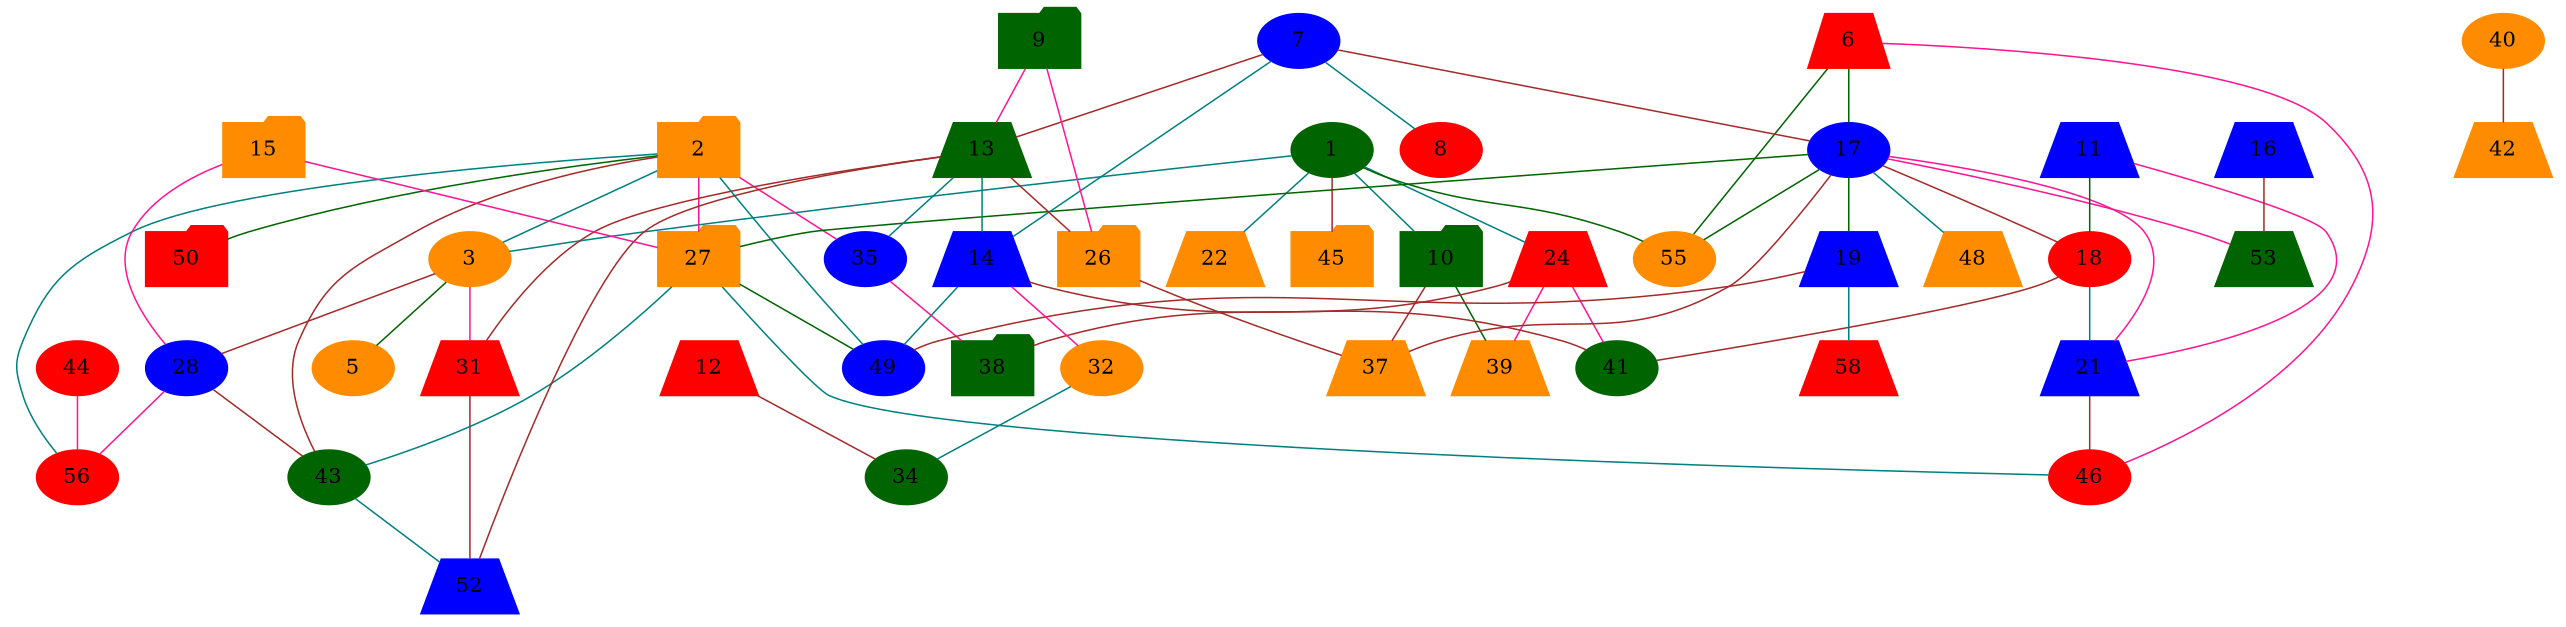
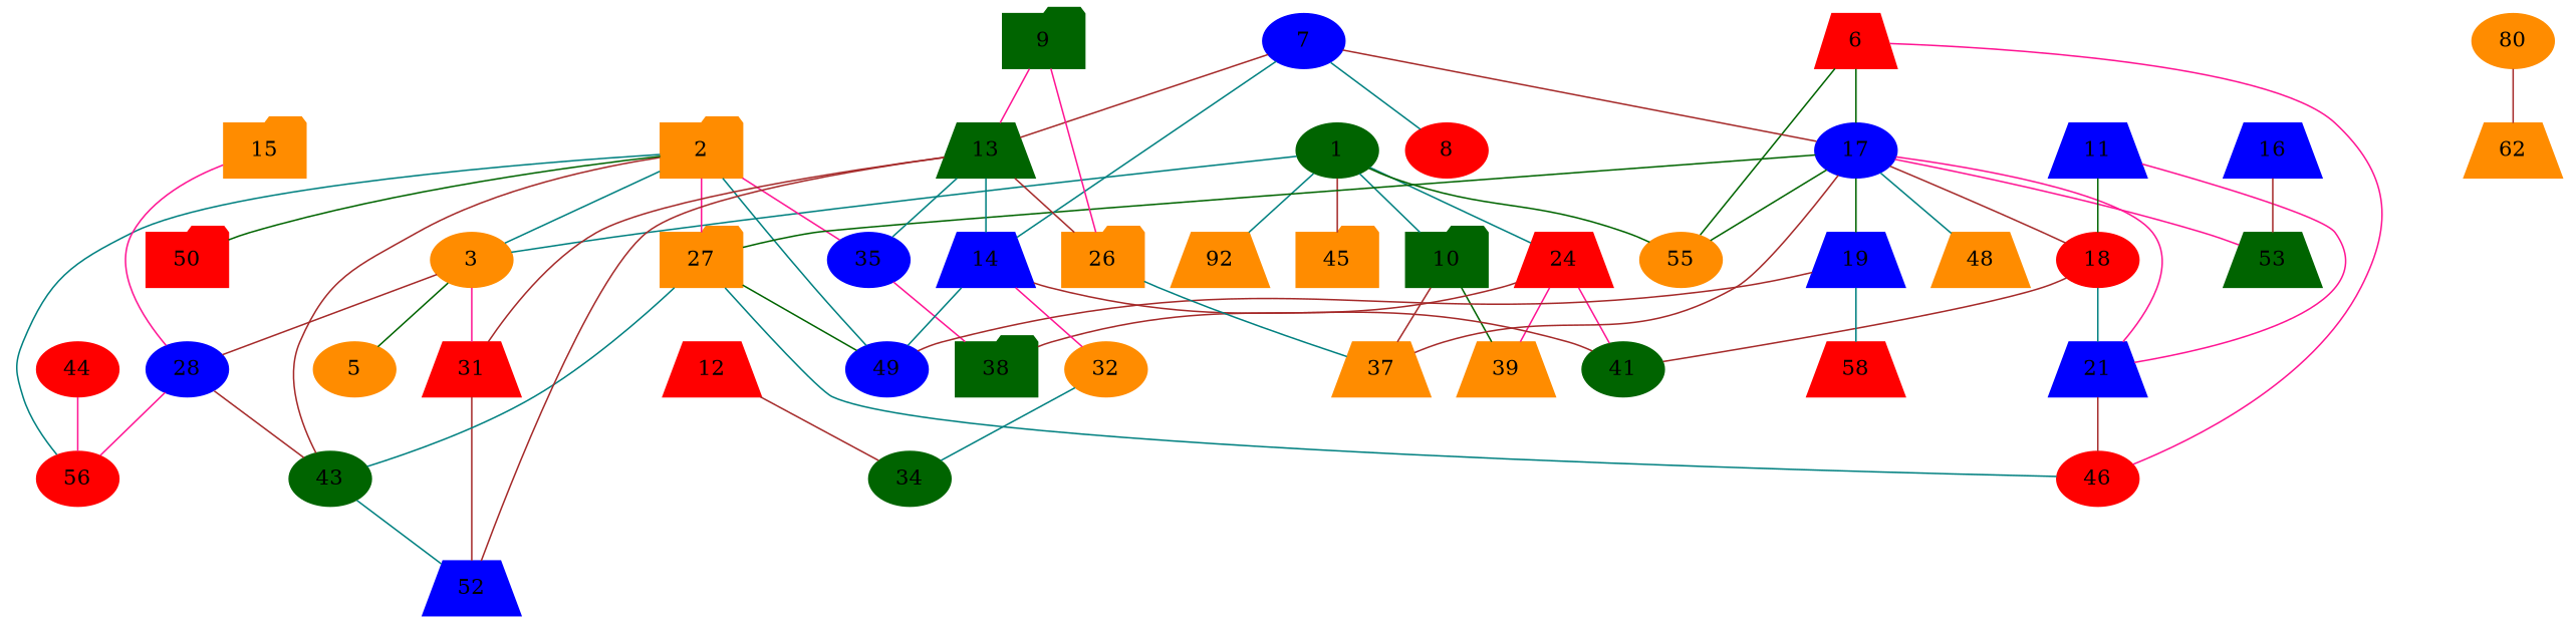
  graph {
    node [color=darkorange shape=ellipse style=filled]
    edge [color=brown weight=1.0]
    1 [color=darkgreen]
    3
    10 [color=darkgreen shape=folder]
-   22 [shape=trapezium]
+   22 [shape=trapezium label=92]
    24 [color=red shape=trapezium]
    45 [shape=folder]
    55
    5
    28 [color=blue]
    31 [color=red shape=trapezium]
    37 [shape=trapezium]
    39 [shape=trapezium]
    41 [color=darkgreen]
    38 [color=darkgreen shape=folder]
    2 [shape=folder]
    n16 [label=27 shape=folder]
    35 [color=blue]
    43 [color=darkgreen]
    49 [color=blue]
    50 [color=red shape=folder]
    56 [color=red]
    46 [color=red]
    52 [color=blue shape=trapezium]
    6 [color=red shape=trapezium]
    17 [color=blue]
    18 [color=red]
    21 [color=blue shape=trapezium]
    53 [color=darkgreen shape=trapezium]
    19 [color=blue shape=trapezium]
    48 [shape=trapezium]
    7 [color=blue]
    8 [color=red]
    13 [color=darkgreen shape=trapezium]
    14 [color=blue shape=trapezium]
    26 [shape=folder]
    32
    9 [color=darkgreen shape=folder]
    11 [color=blue shape=trapezium]
    12 [color=red shape=trapezium]
    34 [color=darkgreen]
    15 [shape=folder]
    16 [color=blue shape=trapezium]
    58 [color=red shape=trapezium]
-   42 [shape=trapezium]
-   40
+   42 [shape=trapezium label=62]
+   40 [label=80]
    44 [color=red]
    1 -- 3 [color=teal]
    1 -- 10 [color=teal]
    1 -- 22 [color=teal]
    1 -- 24 [color=teal]
    1 -- 45
    1 -- 55 [color=darkgreen]
    3 -- 5 [color=darkgreen]
    3 -- 28
    3 -- 31 [color=deeppink]
    10 -- 37
    10 -- 39 [color=darkgreen]
    24 -- 39 [color=deeppink]
    24 -- 41 [color=deeppink]
    24 -- 38
    28 -- 43
    28 -- 56 [color=deeppink]
    31 -- 52
    2 -- 3 [color=teal]
    2 -- n16 [color=deeppink]
    2 -- 35 [color=deeppink]
    2 -- 43
    2 -- 49 [color=teal weight=3.0]
    2 -- 50 [color=darkgreen]
    2 -- 56 [color=teal]
    n16 -- 43 [color=teal]
    n16 -- 49 [color=darkgreen weight=2.0]
    n16 -- 46 [color=teal]
    35 -- 38 [color=deeppink]
    43 -- 52 [color=teal]
    6 -- 55 [color=darkgreen]
    6 -- 46 [color=deeppink]
    6 -- 17 [color=darkgreen]
    17 -- 55 [color=darkgreen]
    17 -- 37
    17 -- n16 [color=darkgreen]
    17 -- 18
    17 -- 21 [color=deeppink]
    17 -- 53 [color=deeppink]
    17 -- 19 [color=darkgreen]
    17 -- 48 [color=teal]
    18 -- 41
    18 -- 21 [color=teal weight=3.0]
    21 -- 46
    19 -- 49
    19 -- 58 [color=teal]
    7 -- 17
    7 -- 8 [color=teal]
    7 -- 13
    7 -- 14 [color=teal]
    13 -- 31
    13 -- 35 [color=teal]
    13 -- 52
    13 -- 14 [color=teal]
    13 -- 26
    14 -- 41
    14 -- 49 [color=teal]
    14 -- 32 [color=deeppink]
-   26 -- 37
+   26 -- 37 [color=teal]
    32 -- 34 [color=teal]
    9 -- 13 [color=deeppink]
    9 -- 26 [color=deeppink]
    11 -- 18 [color=darkgreen weight=2.0]
    11 -- 21 [color=deeppink]
    12 -- 34
    15 -- 28 [color=deeppink]
-   15 -- n16 [color=deeppink]
    16 -- 53
    40 -- 42
    44 -- 56 [color=deeppink]
  }
